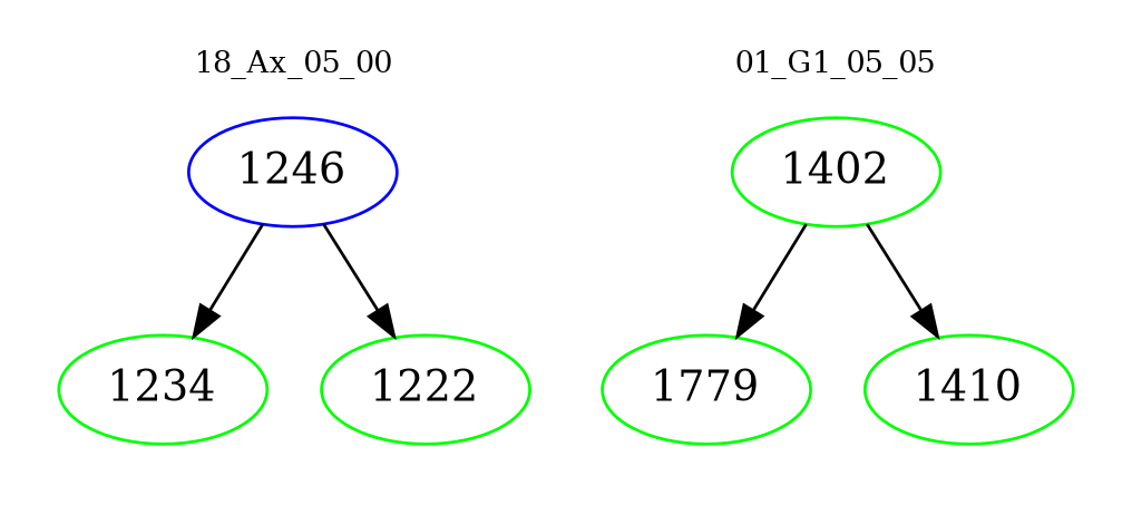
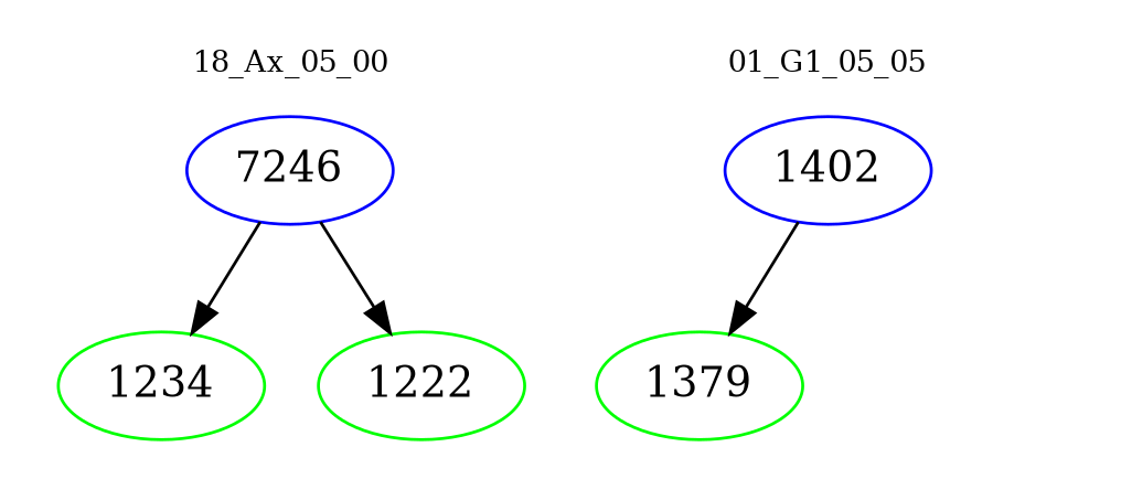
  digraph {
    node [color=green]
    edge [color=black]
-   n1 [color=blue label=1246]
+   n1 [color=blue label=7246]
    n2 [label=1234]
    n3 [label=1222]
-   n4 [label=1402]
-   n5 [label=1779]
-   n6 [label=1410]
+   n4 [color=blue label=1402]
+   n5 [label=1379]
    subgraph cluster_1 {
      color=white
      fontsize=10
      label="18_Ax_05_00"
      n1
      n2
      n3
    }
    subgraph cluster_2 {
      color=white
      fontsize=10
      label="01_G1_05_05"
      n4
      n5
-     n6
    }
    n1 -> n2
    n1 -> n3
    n4 -> n5
-   n4 -> n6
  }
